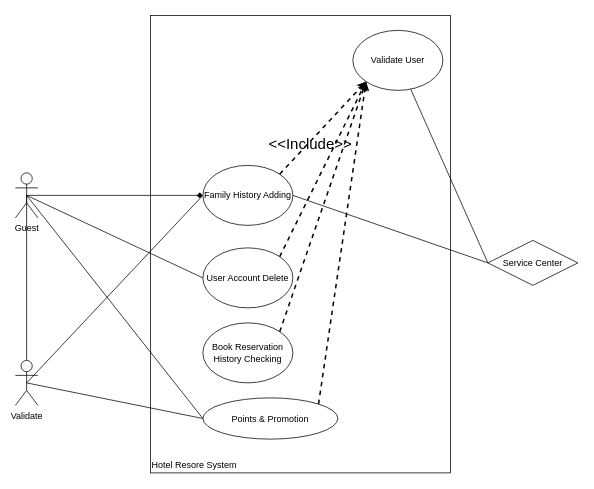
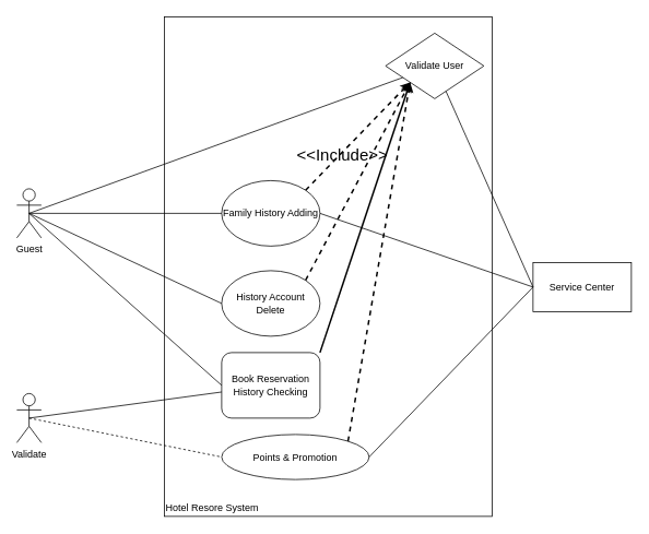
  <mxCell id="0" />
  <mxCell id="1" parent="0" />
  <mxCell id="2" value="Guest" style="shape=umlActor;verticalLabelPosition=bottom;verticalAlign=top;html=1;outlineConnect=0;fillColor=none;labelBorderColor=none;rounded=0;fontColor=default;labelBackgroundColor=none;" parent="1" vertex="1"><mxGeometry x="20" y="230" width="30" height="60" as="geometry" /></mxCell>
  <mxCell id="3" value="&lt;br&gt;&lt;br&gt;&lt;br&gt;&lt;br&gt;&lt;br&gt;&lt;br&gt;&lt;br&gt;&lt;br&gt;&lt;br&gt;&lt;br&gt;&lt;br&gt;&lt;br&gt;&lt;br&gt;&lt;br&gt;&lt;br&gt;&lt;br&gt;&lt;br&gt;&lt;br&gt;&lt;br&gt;&lt;br&gt;&lt;br&gt;&lt;br&gt;&lt;br&gt;&lt;br&gt;&lt;br&gt;&lt;br&gt;&lt;br&gt;&lt;br&gt;&lt;br&gt;&lt;br&gt;&lt;br&gt;&lt;br&gt;&lt;br&gt;&lt;br&gt;&lt;br&gt;&lt;br&gt;&lt;br&gt;&lt;br&gt;&lt;br&gt;&lt;br&gt;&lt;br&gt;Hotel Resore System" style="rounded=0;whiteSpace=wrap;html=1;fillColor=none;align=left;labelBorderColor=none;fontColor=default;labelBackgroundColor=none;" parent="1" vertex="1"><mxGeometry x="200" y="20" width="400" height="610" as="geometry" /></mxCell>
  <mxCell id="4" value="Family History Adding" style="ellipse;whiteSpace=wrap;html=1;fillColor=none;labelBorderColor=none;rounded=0;fontColor=default;labelBackgroundColor=none;" parent="1" vertex="1"><mxGeometry x="270" y="220" width="120" height="80" as="geometry" /></mxCell>
- <mxCell id="5" value="" style="endArrow=diamond;html=1;rounded=0;entryX=0;entryY=0.5;entryDx=0;entryDy=0;exitX=0.5;exitY=0.5;exitDx=0;exitDy=0;exitPerimeter=0;labelBorderColor=none;fontColor=default;labelBackgroundColor=none;" parent="1" source="2" target="4" edge="1"><mxGeometry width="50" height="50" relative="1" as="geometry"><mxPoint x="320" y="30" as="sourcePoint" /><mxPoint x="370" y="-20" as="targetPoint" /></mxGeometry></mxCell>
- <mxCell id="6" value="Validate User" style="ellipse;whiteSpace=wrap;html=1;fillColor=none;labelBorderColor=none;rounded=0;fontColor=default;labelBackgroundColor=none;" parent="1" vertex="1"><mxGeometry x="470" y="40" width="120" height="80" as="geometry" /></mxCell>
- <mxCell id="7" value="&lt;div&gt;User Account Delete&lt;/div&gt;" style="ellipse;whiteSpace=wrap;html=1;fillColor=none;labelBorderColor=none;rounded=0;fontColor=default;labelBackgroundColor=none;" parent="1" vertex="1"><mxGeometry x="270" y="330" width="120" height="80" as="geometry" /></mxCell>
- <mxCell id="8" value="&lt;div&gt;Book Reservation History Checking&lt;/div&gt;" style="ellipse;whiteSpace=wrap;html=1;fillColor=none;labelBorderColor=none;rounded=0;fontColor=default;labelBackgroundColor=none;" parent="1" vertex="1"><mxGeometry x="270" y="430" width="120" height="80" as="geometry" /></mxCell>
+ <mxCell id="5" value="" style="endArrow=none;html=1;rounded=0;entryX=0;entryY=0.5;entryDx=0;entryDy=0;exitX=0.5;exitY=0.5;exitDx=0;exitDy=0;exitPerimeter=0;labelBorderColor=none;fontColor=default;labelBackgroundColor=none;" parent="1" source="2" target="4" edge="1"><mxGeometry width="50" height="50" relative="1" as="geometry"><mxPoint x="320" y="30" as="sourcePoint" /><mxPoint x="370" y="-20" as="targetPoint" /></mxGeometry></mxCell>
+ <mxCell id="6" value="Validate User" style="rhombus;whiteSpace=wrap;html=1;fillColor=none;labelBorderColor=none;fontColor=default;labelBackgroundColor=none;" parent="1" vertex="1"><mxGeometry x="470" y="40" width="120" height="80" as="geometry" /></mxCell>
+ <mxCell id="7" value="&lt;div&gt;History Account Delete&lt;/div&gt;" style="ellipse;whiteSpace=wrap;html=1;fillColor=none;labelBorderColor=none;rounded=0;fontColor=default;labelBackgroundColor=none;" parent="1" vertex="1"><mxGeometry x="270" y="330" width="120" height="80" as="geometry" /></mxCell>
+ <mxCell id="8" value="&lt;div&gt;Book Reservation History Checking&lt;/div&gt;" style="whiteSpace=wrap;html=1;fillColor=none;labelBorderColor=none;fontColor=default;labelBackgroundColor=none;rounded=1;" parent="1" vertex="1"><mxGeometry x="270" y="430" width="120" height="80" as="geometry" /></mxCell>
  <mxCell id="9" value="&lt;div&gt;Points &amp;amp; Promotion&lt;/div&gt;" style="ellipse;whiteSpace=wrap;html=1;fillColor=none;labelBorderColor=none;rounded=0;fontColor=default;labelBackgroundColor=none;" parent="1" vertex="1"><mxGeometry x="270" y="530" width="180" height="55" as="geometry" /></mxCell>
  <mxCell id="10" value="" style="endArrow=classic;html=1;rounded=0;entryX=0;entryY=1;entryDx=0;entryDy=0;exitX=1;exitY=0;exitDx=0;exitDy=0;dashed=1;strokeWidth=2;labelBorderColor=none;fontColor=default;labelBackgroundColor=none;" parent="1" source="4" target="6" edge="1"><mxGeometry width="50" height="50" relative="1" as="geometry"><mxPoint x="370" y="240" as="sourcePoint" /><mxPoint x="420" y="180" as="targetPoint" /></mxGeometry></mxCell>
  <mxCell id="11" value="&lt;font style=&quot;font-size: 20px;&quot;&gt;&amp;lt;&amp;lt;Include&amp;gt;&amp;gt;&lt;/font&gt;" style="edgeLabel;html=1;align=center;verticalAlign=middle;resizable=0;points=[];labelBorderColor=none;rounded=0;fontColor=default;labelBackgroundColor=none;" parent="10" vertex="1" connectable="0"><mxGeometry x="-0.327" y="-1" relative="1" as="geometry"><mxPoint as="offset" /></mxGeometry></mxCell>
  <mxCell id="12" value="" style="endArrow=classic;html=1;rounded=0;entryX=0;entryY=1;entryDx=0;entryDy=0;exitX=1;exitY=0;exitDx=0;exitDy=0;dashed=1;strokeWidth=2;labelBorderColor=none;fontColor=default;labelBackgroundColor=none;" parent="1" source="7" target="6" edge="1"><mxGeometry width="50" height="50" relative="1" as="geometry"><mxPoint x="382" y="242" as="sourcePoint" /><mxPoint x="498" y="-462" as="targetPoint" /></mxGeometry></mxCell>
- <mxCell id="13" value="" style="endArrow=classic;html=1;rounded=0;entryX=0;entryY=1;entryDx=0;entryDy=0;exitX=1;exitY=0;exitDx=0;exitDy=0;dashed=1;strokeWidth=2;labelBorderColor=none;fontColor=default;labelBackgroundColor=none;" parent="1" source="8" target="6" edge="1"><mxGeometry width="50" height="50" relative="1" as="geometry"><mxPoint x="392" y="252" as="sourcePoint" /><mxPoint x="508" y="-452" as="targetPoint" /></mxGeometry></mxCell>
+ <mxCell id="13" value="" style="endArrow=classic;html=1;rounded=0;entryX=0;entryY=1;entryDx=0;entryDy=0;exitX=1;exitY=0;exitDx=0;exitDy=0;dashed=0;strokeWidth=2;labelBorderColor=none;fontColor=default;labelBackgroundColor=none;" parent="1" source="8" target="6" edge="1"><mxGeometry width="50" height="50" relative="1" as="geometry"><mxPoint x="392" y="252" as="sourcePoint" /><mxPoint x="508" y="-452" as="targetPoint" /></mxGeometry></mxCell>
  <mxCell id="14" value="" style="endArrow=classic;html=1;rounded=0;entryX=0;entryY=1;entryDx=0;entryDy=0;exitX=1;exitY=0;exitDx=0;exitDy=0;dashed=1;strokeWidth=2;labelBorderColor=none;fontColor=default;labelBackgroundColor=none;" parent="1" source="9" target="6" edge="1"><mxGeometry width="50" height="50" relative="1" as="geometry"><mxPoint x="402" y="262" as="sourcePoint" /><mxPoint x="518" y="-442" as="targetPoint" /></mxGeometry></mxCell>
- <mxCell id="15" style="rounded=0;orthogonalLoop=1;jettySize=auto;html=1;exitX=0.5;exitY=0.5;exitDx=0;exitDy=0;exitPerimeter=0;entryX=0;entryY=0.5;entryDx=0;entryDy=0;endArrow=none;endFill=0;labelBorderColor=none;fontColor=default;labelBackgroundColor=none;" parent="1" source="16" target="9" edge="1"><mxGeometry relative="1" as="geometry" /></mxCell>
+ <mxCell id="15" style="rounded=0;orthogonalLoop=1;jettySize=auto;html=1;exitX=0.5;exitY=0.5;exitDx=0;exitDy=0;exitPerimeter=0;entryX=0;entryY=0.5;entryDx=0;entryDy=0;endArrow=none;endFill=0;labelBorderColor=none;fontColor=default;labelBackgroundColor=none;dashed=1;" parent="1" source="16" target="9" edge="1"><mxGeometry relative="1" as="geometry" /></mxCell>
  <mxCell id="16" value="Validate" style="shape=umlActor;verticalLabelPosition=bottom;verticalAlign=top;html=1;outlineConnect=0;fillColor=none;labelBorderColor=none;rounded=0;fontColor=default;labelBackgroundColor=none;" parent="1" vertex="1"><mxGeometry x="20" y="480" width="30" height="60" as="geometry" /></mxCell>
- <mxCell id="17" value="" style="endArrow=none;html=1;rounded=0;exitX=0.5;exitY=0.5;exitDx=0;exitDy=0;exitPerimeter=0;entryX=0;entryY=0.5;entryDx=0;entryDy=0;labelBorderColor=none;fontColor=default;labelBackgroundColor=none;" parent="1" source="16" target="4" edge="1"><mxGeometry width="50" height="50" relative="1" as="geometry"><mxPoint x="260" y="360" as="sourcePoint" /><mxPoint x="310" y="310" as="targetPoint" /></mxGeometry></mxCell>
+ <mxCell id="17" value="" style="endArrow=none;html=1;rounded=0;exitX=0.5;exitY=0.5;exitDx=0;exitDy=0;exitPerimeter=0;labelBorderColor=none;fontColor=default;labelBackgroundColor=none;" parent="1" source="16" target="8" edge="1"><mxGeometry width="50" height="50" relative="1" as="geometry"><mxPoint x="260" y="360" as="sourcePoint" /><mxPoint x="310" y="310" as="targetPoint" /></mxGeometry></mxCell>
  <mxCell id="18" value="" style="endArrow=none;html=1;rounded=0;entryX=0;entryY=0.5;entryDx=0;entryDy=0;exitX=0.5;exitY=0.5;exitDx=0;exitDy=0;exitPerimeter=0;labelBorderColor=none;fontColor=default;labelBackgroundColor=none;" parent="1" source="2" target="7" edge="1"><mxGeometry width="50" height="50" relative="1" as="geometry"><mxPoint x="145" y="150" as="sourcePoint" /><mxPoint x="280" y="270" as="targetPoint" /></mxGeometry></mxCell>
- <mxCell id="19" value="" style="endArrow=none;html=1;rounded=0;exitX=0.5;exitY=0.5;exitDx=0;exitDy=0;exitPerimeter=0;labelBorderColor=none;fontColor=default;labelBackgroundColor=none;" parent="1" source="2" target="16" edge="1"><mxGeometry width="50" height="50" relative="1" as="geometry"><mxPoint x="145" y="150" as="sourcePoint" /><mxPoint x="280" y="380" as="targetPoint" /></mxGeometry></mxCell>
- <mxCell id="20" value="" style="endArrow=none;html=1;rounded=0;entryX=0;entryY=0.5;entryDx=0;entryDy=0;exitX=0.5;exitY=0.5;exitDx=0;exitDy=0;exitPerimeter=0;labelBorderColor=none;fontColor=default;labelBackgroundColor=none;" parent="1" source="2" target="9" edge="1"><mxGeometry width="50" height="50" relative="1" as="geometry"><mxPoint x="155" y="160" as="sourcePoint" /><mxPoint x="290" y="390" as="targetPoint" /></mxGeometry></mxCell>
+ <mxCell id="19" value="" style="endArrow=none;html=1;rounded=0;entryX=0;entryY=0.5;entryDx=0;entryDy=0;exitX=0.5;exitY=0.5;exitDx=0;exitDy=0;exitPerimeter=0;labelBorderColor=none;fontColor=default;labelBackgroundColor=none;" parent="1" source="2" target="8" edge="1"><mxGeometry width="50" height="50" relative="1" as="geometry"><mxPoint x="145" y="150" as="sourcePoint" /><mxPoint x="280" y="380" as="targetPoint" /></mxGeometry></mxCell>
+ <mxCell id="20" value="" style="endArrow=none;html=1;rounded=0;exitX=0.5;exitY=0.5;exitDx=0;exitDy=0;exitPerimeter=0;labelBorderColor=none;fontColor=default;labelBackgroundColor=none;" parent="1" source="2" target="6" edge="1"><mxGeometry width="50" height="50" relative="1" as="geometry"><mxPoint x="155" y="160" as="sourcePoint" /><mxPoint x="290" y="390" as="targetPoint" /></mxGeometry></mxCell>
  <mxCell id="21" style="rounded=0;orthogonalLoop=1;jettySize=auto;html=1;exitX=0;exitY=0.5;exitDx=0;exitDy=0;entryX=1;entryY=0.5;entryDx=0;entryDy=0;endArrow=none;endFill=0;labelBorderColor=none;fontColor=default;labelBackgroundColor=none;" parent="1" source="24" target="4" edge="1"><mxGeometry relative="1" as="geometry" /></mxCell>
  <mxCell id="22" style="rounded=0;orthogonalLoop=1;jettySize=auto;html=1;exitX=0;exitY=0.5;exitDx=0;exitDy=0;endArrow=none;endFill=0;labelBorderColor=none;fontColor=default;labelBackgroundColor=none;" parent="1" source="24" target="6" edge="1"><mxGeometry relative="1" as="geometry"><mxPoint x="390" y="380" as="targetPoint" /></mxGeometry></mxCell>
- <mxCell id="24" value="Service Center" style="rhombus;whiteSpace=wrap;html=1;fillColor=none;labelBorderColor=none;fontColor=default;labelBackgroundColor=none;" parent="1" vertex="1"><mxGeometry x="650" y="320" width="120" height="60" as="geometry" /></mxCell>
+ <mxCell id="23" style="rounded=0;orthogonalLoop=1;jettySize=auto;html=1;exitX=0;exitY=0.5;exitDx=0;exitDy=0;entryX=1;entryY=0.5;entryDx=0;entryDy=0;endArrow=none;endFill=0;labelBorderColor=none;fontColor=default;labelBackgroundColor=none;" parent="1" source="24" target="9" edge="1"><mxGeometry relative="1" as="geometry" /></mxCell>
+ <mxCell id="24" value="Service Center" style="rounded=0;whiteSpace=wrap;html=1;fillColor=none;labelBorderColor=none;fontColor=default;labelBackgroundColor=none;" parent="1" vertex="1"><mxGeometry x="650" y="320" width="120" height="60" as="geometry" /></mxCell>
